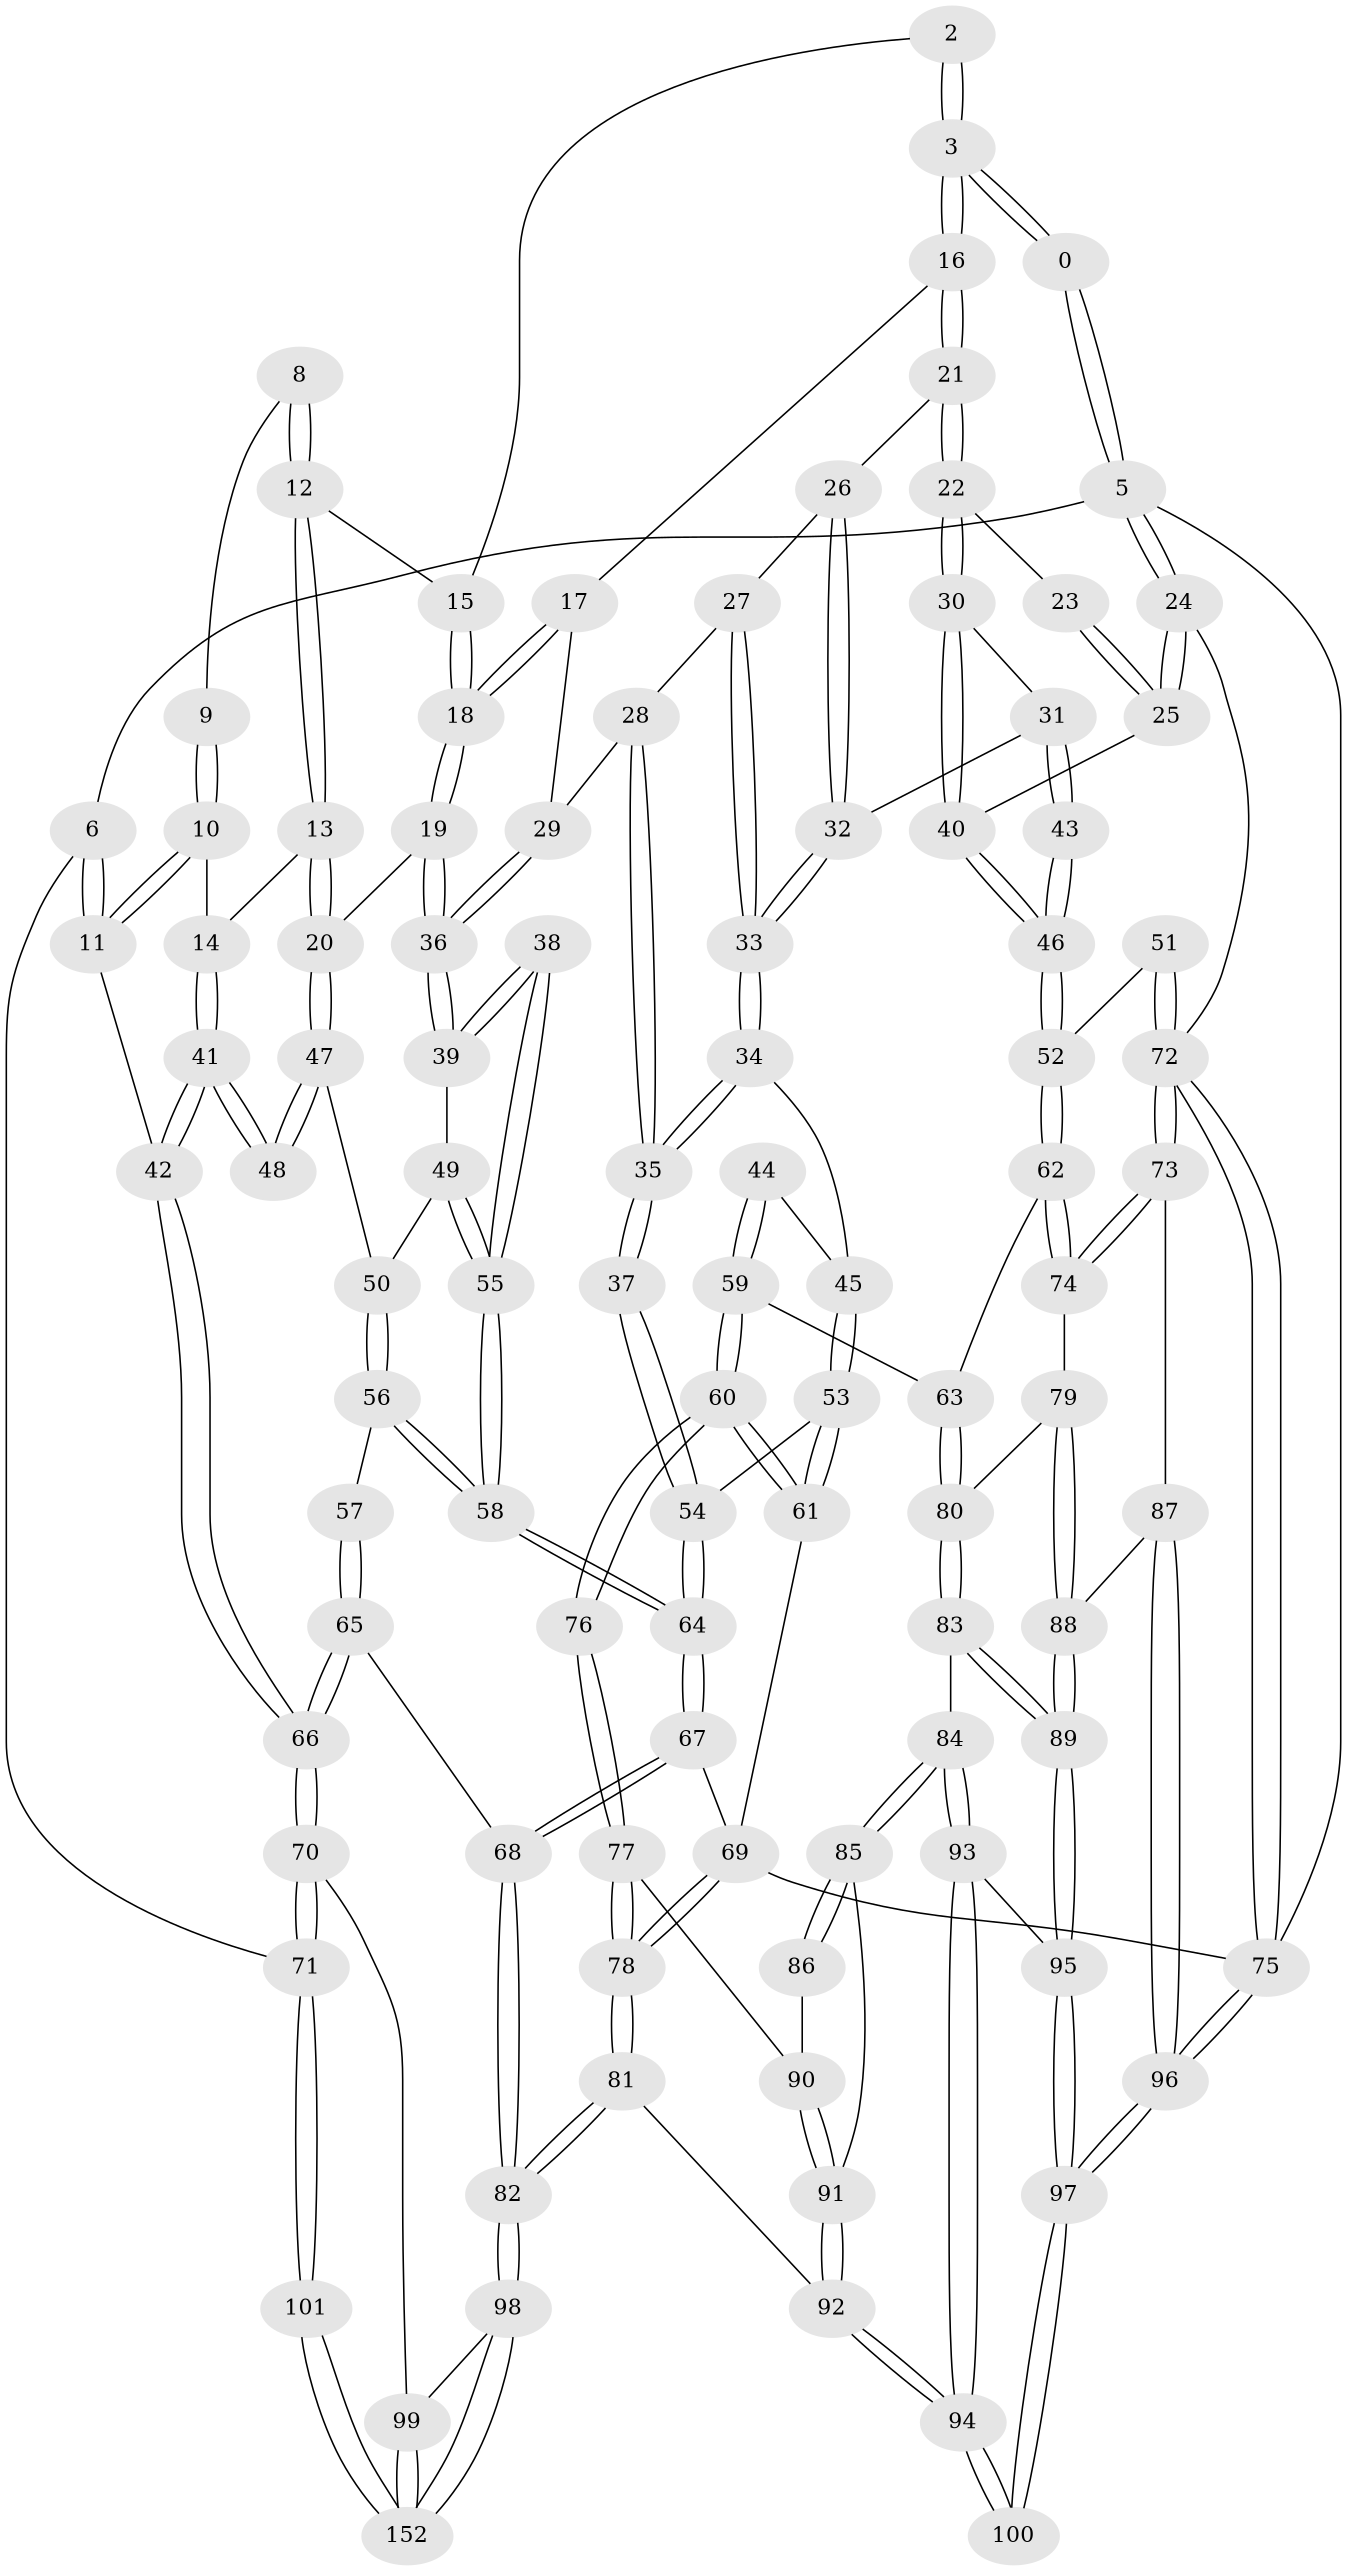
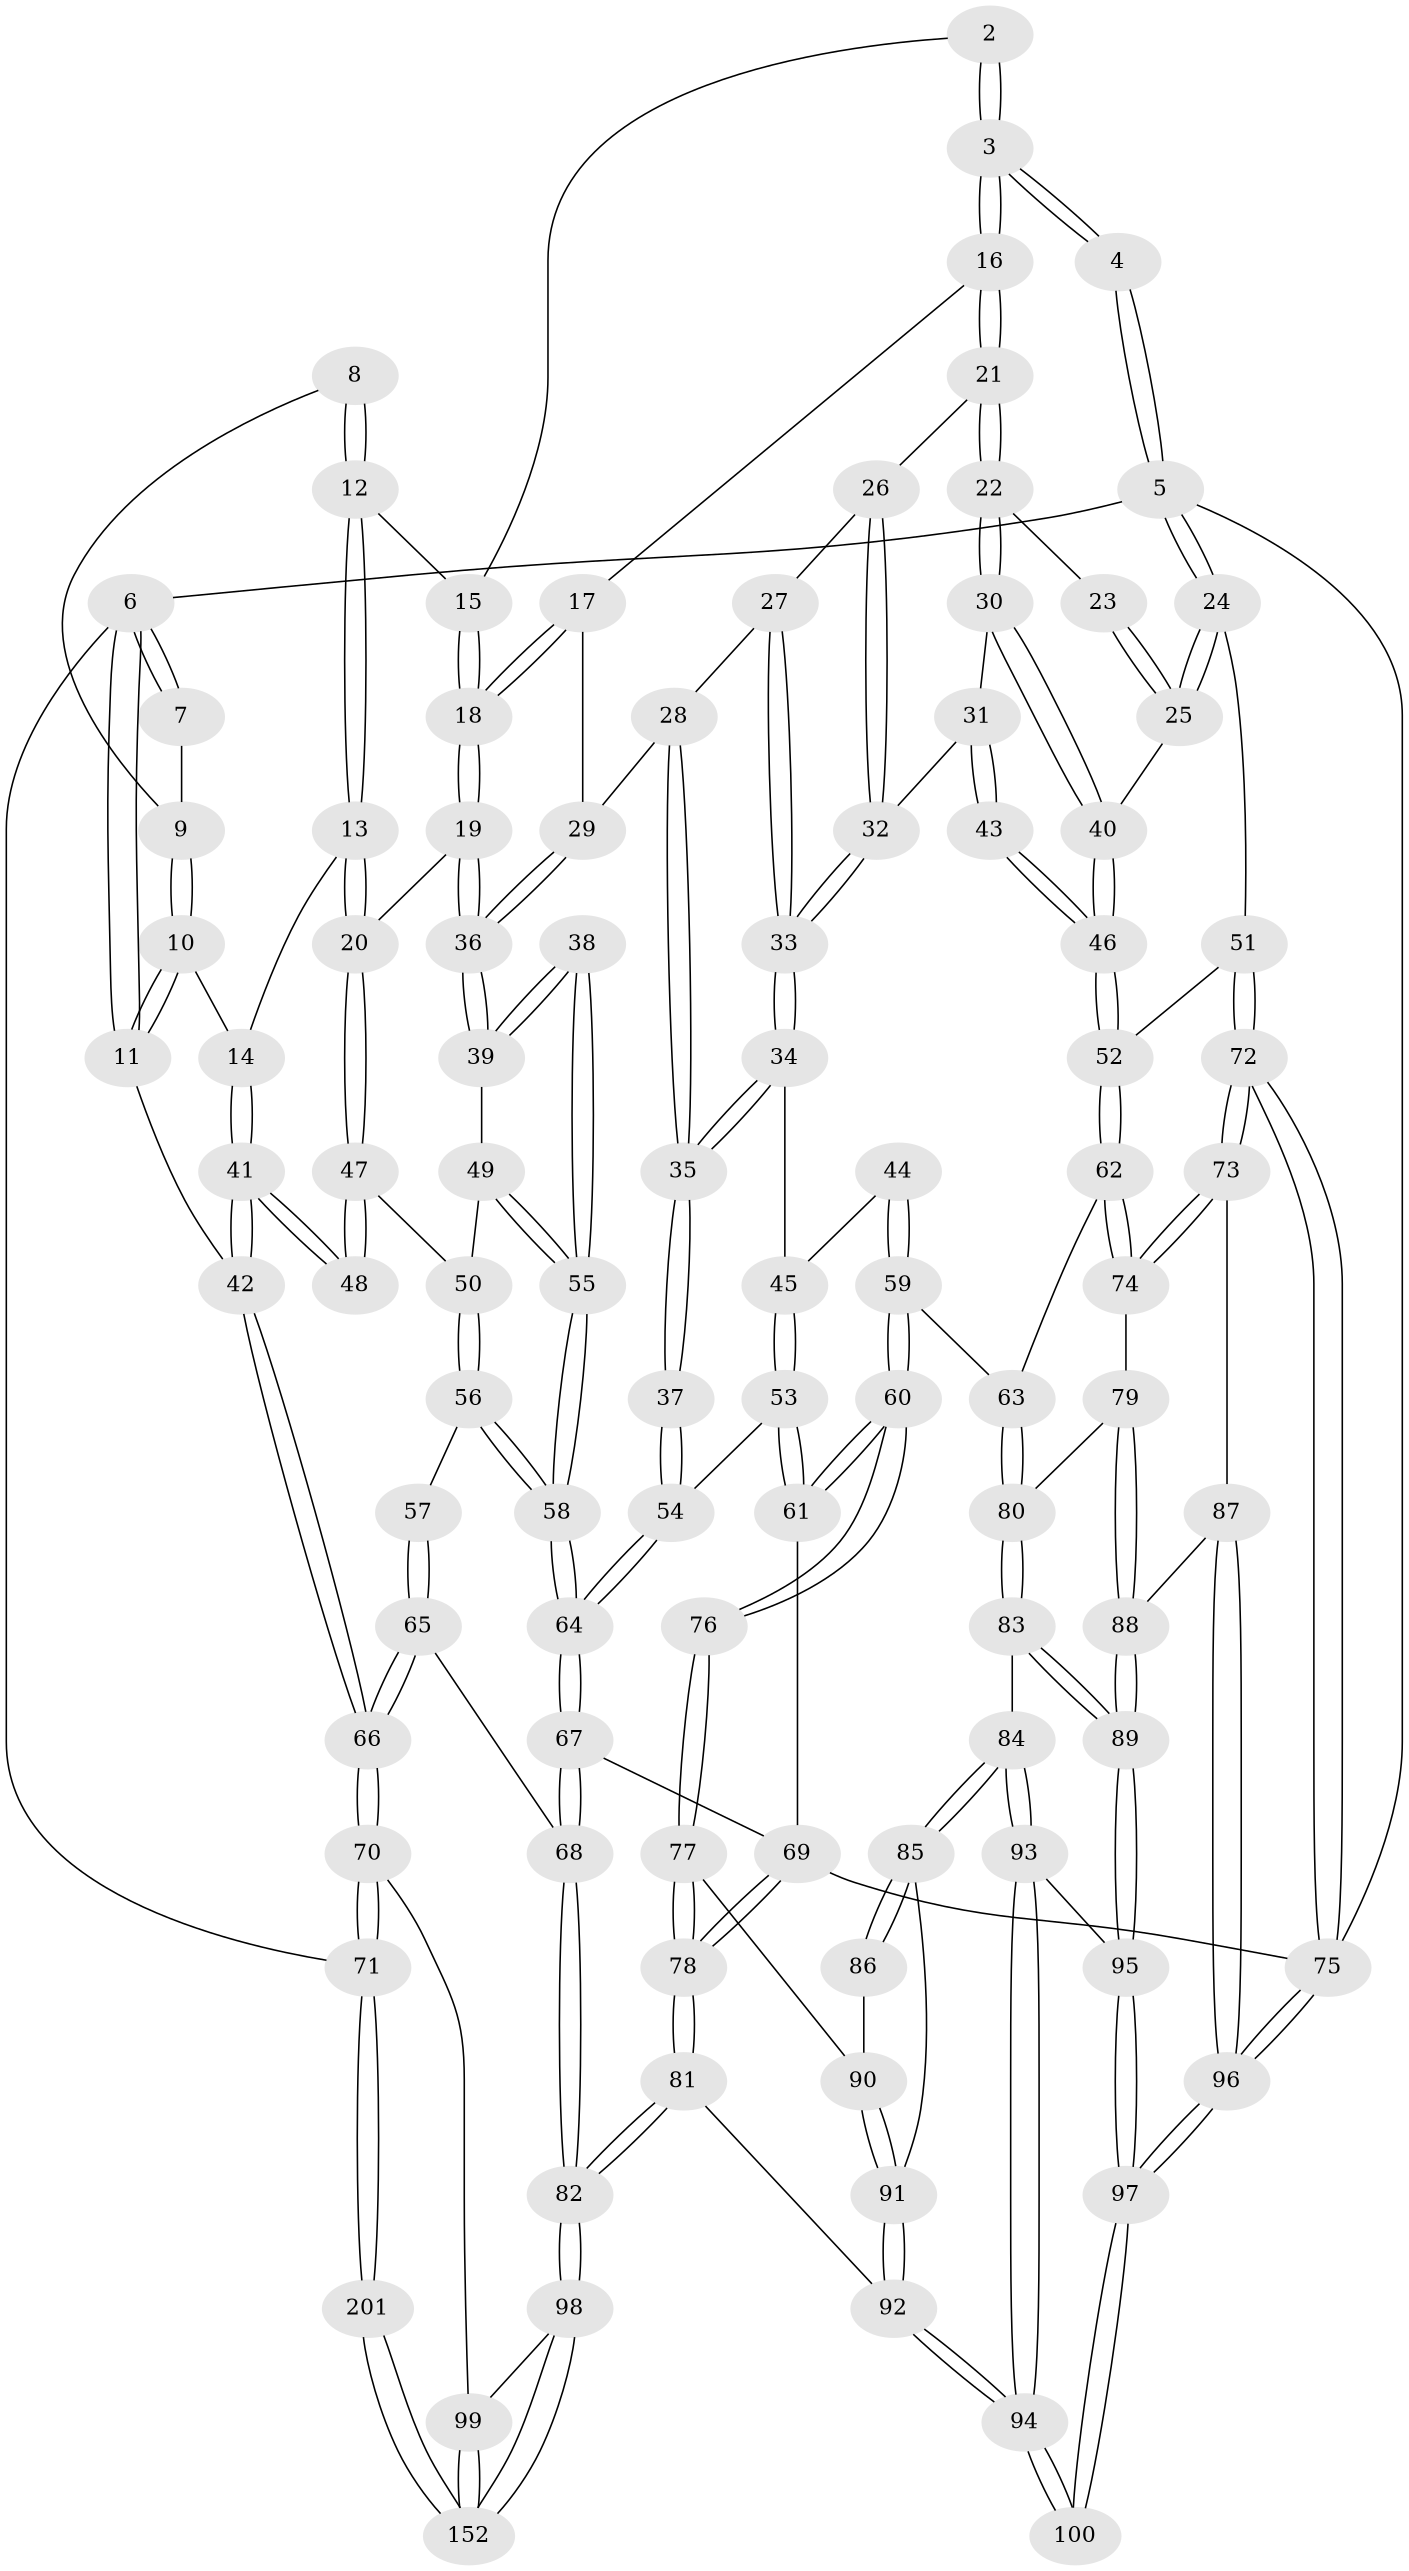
  graph {
    node [color=gray90 style=filled]
    2
    3
    15
    8
    9
    12
-   4 [label=0]
+   4
    16
    18
    5
    17
    21
    6
    24
    75
+   7
    11
    71
    25
    51
    96
    42
-   101
+   101 [label=201]
    10
    13
    14
    41
    66
    20
    47
    48
    19
    29
    22
    26
    36
    39
    50
    23
    30
    27
    32
    40
    31
    52
    72
    46
    28
    33
    35
    34
    37
    43
    45
    53
    54
    49
    38
    55
    64
    58
    70
    44
    59
    60
    63
    61
    62
    56
    57
    65
    73
    74
    69
    67
    68
    76
    80
    77
    78
    79
    83
    82
    99
    98
    81
    n87 [label=152]
    87
    88
    97
    90
    86
    91
    92
    89
    84
    94
    85
    93
    95
    100
    2 -- 3
    2 -- 3
    2 -- 15
    3 -- 4
    3 -- 4
    3 -- 16
    3 -- 16
    15 -- 18
    15 -- 18
    8 -- 9
    8 -- 12
    8 -- 12
    9 -- 10
    9 -- 10
    12 -- 15
    12 -- 13
    12 -- 13
    4 -- 5
    4 -- 5
    16 -- 17
    16 -- 21
    16 -- 21
    18 -- 19
    18 -- 19
    5 -- 6
    5 -- 24
    5 -- 24
    5 -- 75
    17 -- 18
    17 -- 18
    17 -- 29
    21 -- 22
    21 -- 22
    21 -- 26
+   6 -- 7
+   6 -- 7
    6 -- 11
    6 -- 11
    6 -- 71
    24 -- 25
    24 -- 25
-   24 -- 72
+   24 -- 51
    75 -- 96
    75 -- 96
+   7 -- 9
    11 -- 42
    71 -- 101
    71 -- 101
    25 -- 40
    51 -- 52
    51 -- 72
    51 -- 72
    96 -- 97
    96 -- 97
    42 -- 66
    42 -- 66
    101 -- n87
    101 -- n87
    10 -- 11
    10 -- 11
    10 -- 14
    13 -- 14
    13 -- 20
    13 -- 20
    14 -- 41
    14 -- 41
    41 -- 42
    41 -- 42
    41 -- 48
    41 -- 48
    66 -- 70
    66 -- 70
    20 -- 47
    20 -- 47
    47 -- 48
    47 -- 48
    47 -- 50
    19 -- 20
    19 -- 36
    19 -- 36
    29 -- 36
    29 -- 36
    22 -- 23
    22 -- 30
    22 -- 30
    26 -- 27
    26 -- 32
    26 -- 32
    36 -- 39
    36 -- 39
    39 -- 49
    50 -- 56
    50 -- 56
    23 -- 25
    23 -- 25
    30 -- 40
    30 -- 40
    30 -- 31
    27 -- 28
    27 -- 33
    27 -- 33
    32 -- 33
    32 -- 33
    40 -- 46
    40 -- 46
    31 -- 32
    31 -- 43
    31 -- 43
    52 -- 62
    52 -- 62
    72 -- 75
    72 -- 75
    72 -- 73
    72 -- 73
    46 -- 52
    46 -- 52
    28 -- 29
    28 -- 35
    28 -- 35
    33 -- 34
    33 -- 34
    35 -- 37
    35 -- 37
    34 -- 35
    34 -- 35
    34 -- 45
    37 -- 54
    37 -- 54
    43 -- 46
    43 -- 46
    45 -- 53
    45 -- 53
    53 -- 54
    53 -- 61
    53 -- 61
    54 -- 64
    54 -- 64
    49 -- 50
    49 -- 55
    49 -- 55
    38 -- 39
    38 -- 39
    38 -- 55
    38 -- 55
    55 -- 58
    55 -- 58
    64 -- 67
    64 -- 67
    58 -- 64
    58 -- 64
    70 -- 71
    70 -- 71
    70 -- 99
    44 -- 45
    44 -- 59
    44 -- 59
    59 -- 60
    59 -- 60
    59 -- 63
    60 -- 61
    60 -- 61
    60 -- 76
    60 -- 76
    63 -- 80
    63 -- 80
    61 -- 69
    62 -- 63
    62 -- 74
    62 -- 74
    56 -- 58
    56 -- 58
    56 -- 57
    57 -- 65
    57 -- 65
    65 -- 66
    65 -- 66
    65 -- 68
    73 -- 74
    73 -- 74
    73 -- 87
    74 -- 79
    69 -- 75
    69 -- 78
    69 -- 78
    67 -- 69
    67 -- 68
    67 -- 68
    68 -- 82
    68 -- 82
    76 -- 77
    76 -- 77
    80 -- 83
    80 -- 83
    77 -- 78
    77 -- 78
    77 -- 90
    78 -- 81
    78 -- 81
    79 -- 80
    79 -- 88
    79 -- 88
    83 -- 89
    83 -- 89
    83 -- 84
    82 -- 98
    82 -- 98
    99 -- n87
    99 -- n87
    98 -- 99
    98 -- n87
    98 -- n87
    81 -- 82
    81 -- 82
    81 -- 92
    87 -- 96
    87 -- 96
    87 -- 88
    88 -- 89
    88 -- 89
    97 -- 100
    97 -- 100
    90 -- 91
    90 -- 91
    86 -- 90
    91 -- 92
    91 -- 92
    92 -- 94
    92 -- 94
    89 -- 95
    89 -- 95
    84 -- 85
    84 -- 85
    84 -- 93
    84 -- 93
    94 -- 100
    94 -- 100
    85 -- 86
    85 -- 86
    85 -- 91
    93 -- 94
    93 -- 94
    93 -- 95
    95 -- 97
    95 -- 97
  }
